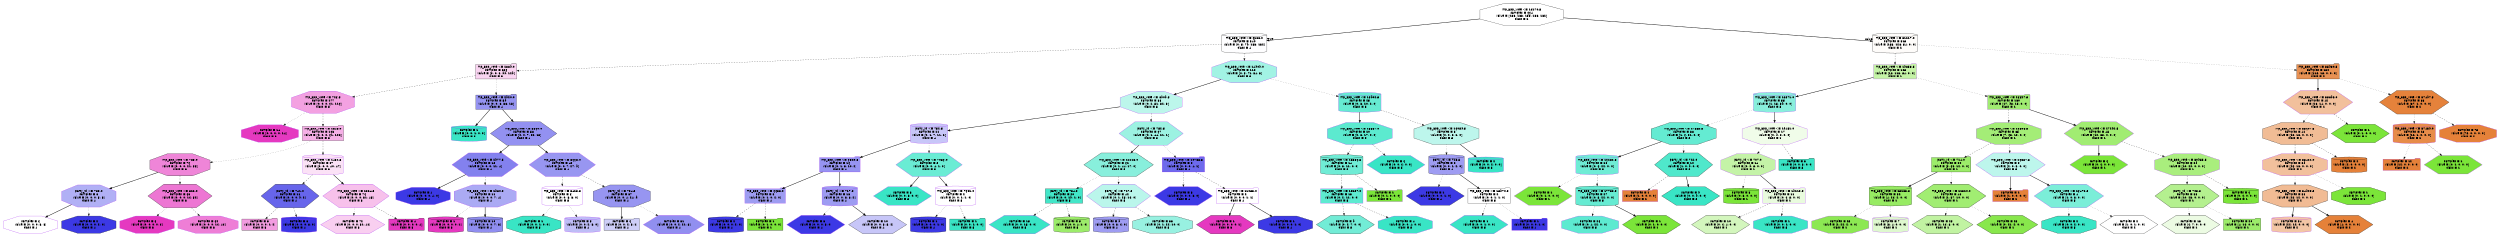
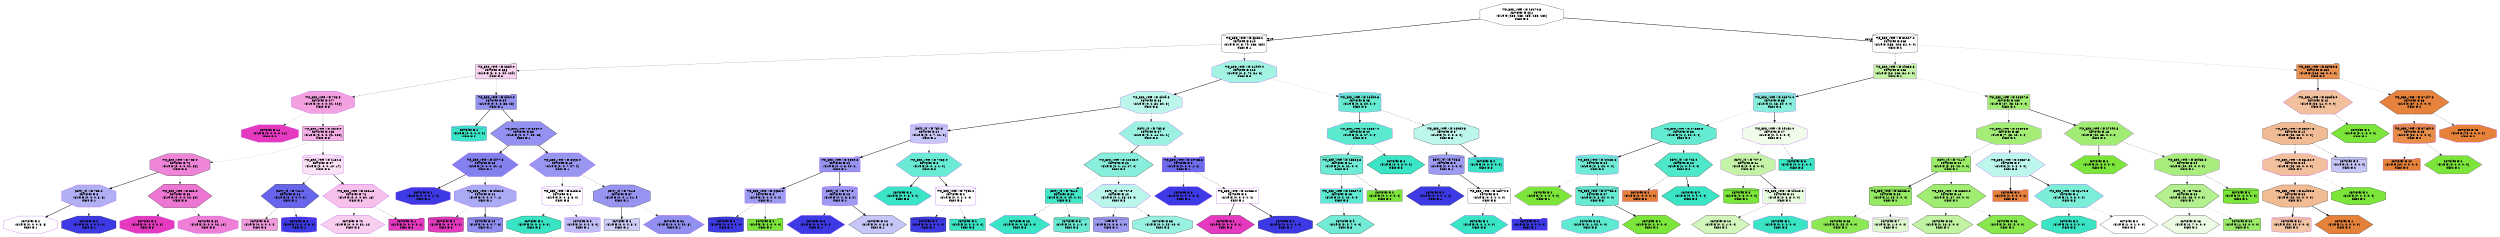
  digraph {
    node [color=purple fillcolor="#39e5c5" fontname=helvetica shape=hexagon style=filled]
    edge [fontname=helvetica style=dashed]
    n1 [color=black fillcolor="#ffffff" label="mp_app_vote <= 16170.5\nsamples = 664\nvalue = [133, 133, 133, 133, 132]\nclass = 2" shape=octagon]
    n2 [color=black fillcolor="#fefeff" label="mp_app_vote <= 6283.0\nsamples = 349\nvalue = [0, 5, 79, 133, 132]\nclass = 4" shape=cylinder]
    n3 [color=black fillcolor="#fefcfa" label="mp_app_vote <= 31217.0\nsamples = 315\nvalue = [133, 128, 54, 0, 0]\nclass = 2" shape=cylinder]
    n4 [color=black fillcolor="#f9d4f1" label="mp_app_vote <= 2889.0\nsamples = 236\nvalue = [0, 0, 8, 99, 129]\nclass = 3" shape=folder]
    n5 [fillcolor="#a2f3e4" label="mp_app_vote <= 14909.0\nsamples = 113\nvalue = [0, 5, 71, 34, 3]\nclass = 5" shape=octagon]
    n6 [fillcolor="#c4f3a6" label="mp_app_vote <= 19858.5\nsamples = 185\nvalue = [18, 113, 54, 0, 0]\nclass = 1" shape=folder]
    n7 [color=black fillcolor="#e89153" label="mp_app_vote <= 35980.5\nsamples = 130\nvalue = [115, 15, 0, 0, 0]\nclass = 2" shape=folder]
    n8 [fillcolor="#f3a1e1" label="mp_app_vote <= 726.5\nsamples = 177\nvalue = [0, 0, 0, 61, 116]\nclass = 3" shape=octagon]
    n9 [color=black fillcolor="#9593f1" label="mp_app_vote <= 2920.0\nsamples = 59\nvalue = [0, 0, 8, 38, 13]\nclass = 4" shape=folder]
    n10 [fillcolor="#bcf6eb" label="mp_app_vote <= 8909.5\nsamples = 88\nvalue = [0, 2, 51, 32, 3]\nclass = 5" shape=octagon]
    n11 [fillcolor="#66ebd2" label="mp_app_vote <= 15902.5\nsamples = 25\nvalue = [0, 3, 20, 2, 0]\nclass = 5" shape=cylinder]
    n12 [fillcolor="#e539c0" label="samples = 14\nvalue = [0, 0, 0, 0, 14]\nclass = 3" shape=octagon]
    n13 [color=black fillcolor="#f5afe6" label="mp_app_vote <= 1348.0\nsamples = 163\nvalue = [0, 0, 0, 61, 102]\nclass = 3" shape=folder]
    n14 [label="samples = 1\nvalue = [0, 0, 1, 0, 0]\nclass = 5" shape=cylinder]
    n15 [color=black fillcolor="#9391f1" label="mp_app_vote <= 3360.0\nsamples = 58\nvalue = [0, 0, 7, 38, 13]\nclass = 4"]
    n16 [color=black fillcolor="#ef85d8" label="mp_app_vote <= 783.0\nsamples = 76\nvalue = [0, 0, 0, 21, 55]\nclass = 3" shape=octagon]
    n17 [fillcolor="#fbe2f6" label="mp_app_vote <= 1451.5\nsamples = 87\nvalue = [0, 0, 0, 40, 47]\nclass = 3" shape=cylinder]
    n18 [fillcolor="#b1b0f5" label="party_id <= 753.0\nsamples = 8\nvalue = [0, 0, 0, 5, 3]\nclass = 4" shape=octagon]
    n19 [color=black fillcolor="#ed76d3" label="mp_app_vote <= 822.0\nsamples = 68\nvalue = [0, 0, 0, 16, 52]\nclass = 3"]
    n20 [color=black fillcolor="#6765eb" label="party_id <= 741.0\nsamples = 11\nvalue = [0, 0, 0, 9, 2]\nclass = 4"]
    n21 [fillcolor="#f7c1eb" label="mp_app_vote <= 2824.5\nsamples = 76\nvalue = [0, 0, 0, 31, 45]\nclass = 3"]
    n22 [fillcolor="#ffffff" label="samples = 6\nvalue = [0, 0, 0, 3, 3]\nclass = 4" shape=octagon]
    n23 [color=black fillcolor="#3c39e5" label="samples = 2\nvalue = [0, 0, 0, 2, 0]\nclass = 4" shape=octagon]
    n24 [fillcolor="#e539c0" label="samples = 6\nvalue = [0, 0, 0, 0, 6]\nclass = 3" shape=octagon]
    n25 [fillcolor="#ee7ed6" label="samples = 62\nvalue = [0, 0, 0, 16, 46]\nclass = 3" shape=octagon]
    n26 [color=black fillcolor="#f29ce0" label="samples = 3\nvalue = [0, 0, 0, 1, 2]\nclass = 3" shape=folder]
    n27 [fillcolor="#3c39e5" label="samples = 8\nvalue = [0, 0, 0, 8, 0]\nclass = 4" shape=cylinder]
    n28 [fillcolor="#f9cff0" label="samples = 72\nvalue = [0, 0, 0, 31, 41]\nclass = 3"]
    n29 [color=black fillcolor="#e539c0" label="samples = 4\nvalue = [0, 0, 0, 0, 4]\nclass = 3" shape=folder]
    n30 [fillcolor="#8381ee" label="mp_app_vote <= 2977.5\nsamples = 15\nvalue = [0, 0, 0, 11, 4]\nclass = 4"]
    n31 [fillcolor="#9896f1" label="mp_app_vote <= 3668.0\nsamples = 43\nvalue = [0, 0, 7, 27, 9]\nclass = 4"]
    n32 [fillcolor="#3c39e5" label="samples = 4\nvalue = [0, 0, 0, 4, 0]\nclass = 4" shape=octagon]
    n33 [fillcolor="#abaaf4" label="mp_app_vote <= 2980.5\nsamples = 11\nvalue = [0, 0, 0, 7, 4]\nclass = 4" shape=octagon]
    n34 [fillcolor="#ffffff" label="mp_app_vote <= 3425.5\nsamples = 6\nvalue = [0, 0, 3, 3, 0]\nclass = 5" shape=cylinder]
    n35 [color=black fillcolor="#9795f1" label="party_id <= 734.5\nsamples = 37\nvalue = [0, 0, 4, 24, 9]\nclass = 4" shape=octagon]
    n36 [color=black fillcolor="#e539c0" label="samples = 1\nvalue = [0, 0, 0, 0, 1]\nclass = 3" shape=cylinder]
    n37 [color=black fillcolor="#908ef0" label="samples = 10\nvalue = [0, 0, 0, 7, 3]\nclass = 4" shape=cylinder]
    n38 [color=black label="samples = 1\nvalue = [0, 0, 1, 0, 0]\nclass = 5" shape=octagon]
    n39 [fillcolor="#bebdf6" label="samples = 5\nvalue = [0, 0, 2, 3, 0]\nclass = 4" shape=cylinder]
    n40 [color=black fillcolor="#cecef8" label="samples = 6\nvalue = [0, 0, 2, 3, 1]\nclass = 4" shape=folder]
    n41 [fillcolor="#918ff0" label="samples = 31\nvalue = [0, 0, 2, 21, 8]\nclass = 4"]
    n42 [fillcolor="#c7c6f8" label="party_id <= 752.5\nsamples = 21\nvalue = [0, 1, 7, 11, 2]\nclass = 4" shape=cylinder]
    n43 [fillcolor="#9cf2e2" label="party_id <= 752.5\nsamples = 67\nvalue = [0, 1, 44, 21, 1]\nclass = 5"]
    n44 [fillcolor="#5ceacf" label="mp_app_vote <= 15587.0\nsamples = 20\nvalue = [0, 3, 17, 0, 0]\nclass = 5" shape=octagon]
    n45 [color=black fillcolor="#bdf6ec" label="mp_app_vote <= 16059.5\nsamples = 5\nvalue = [0, 0, 3, 2, 0]\nclass = 5" shape=octagon]
    n46 [fillcolor="#9694f1" label="mp_app_vote <= 6820.5\nsamples = 16\nvalue = [0, 1, 3, 10, 2]\nclass = 4" shape=folder]
    n47 [fillcolor="#6aecd4" label="mp_app_vote <= 7056.0\nsamples = 5\nvalue = [0, 0, 4, 1, 0]\nclass = 5"]
    n48 [color=black fillcolor="#88efdc" label="mp_app_vote <= 11218.0\nsamples = 62\nvalue = [0, 1, 44, 17, 0]\nclass = 5"]
    n49 [fillcolor="#6d6aec" label="mp_app_vote <= 10785.5\nsamples = 5\nvalue = [0, 0, 0, 4, 1]\nclass = 4" shape=folder]
    n50 [fillcolor="#9e9cf2" label="mp_app_vote <= 6633.0\nsamples = 3\nvalue = [0, 1, 0, 2, 0]\nclass = 4" shape=folder]
    n51 [fillcolor="#9d9cf2" label="party_id <= 717.5\nsamples = 13\nvalue = [0, 0, 3, 8, 2]\nclass = 4" shape=cylinder]
    n52 [label="samples = 3\nvalue = [0, 0, 3, 0, 0]\nclass = 5"]
    n53 [fillcolor="#ffffff" label="mp_app_vote <= 7682.0\nsamples = 2\nvalue = [0, 0, 1, 1, 0]\nclass = 5" shape=cylinder]
    n54 [color=black fillcolor="#3c39e5" label="samples = 2\nvalue = [0, 0, 0, 2, 0]\nclass = 4" shape=cylinder]
    n55 [color=black fillcolor="#7be539" label="samples = 1\nvalue = [0, 1, 0, 0, 0]\nclass = 1" shape=folder]
    n56 [fillcolor="#3c39e5" label="samples = 3\nvalue = [0, 0, 0, 3, 0]\nclass = 4"]
    n57 [color=black fillcolor="#c7c6f8" label="samples = 10\nvalue = [0, 0, 3, 5, 2]\nclass = 4"]
    n58 [color=black fillcolor="#3c39e5" label="samples = 1\nvalue = [0, 0, 0, 1, 0]\nclass = 4" shape=cylinder]
    n59 [color=black label="samples = 1\nvalue = [0, 0, 1, 0, 0]\nclass = 5" shape=folder]
    n60 [color=black fillcolor="#43e6c8" label="party_id <= 734.5\nsamples = 20\nvalue = [0, 0, 19, 1, 0]\nclass = 5" shape=folder]
    n61 [fillcolor="#baf6eb" label="party_id <= 717.5\nsamples = 42\nvalue = [0, 1, 25, 16, 0]\nclass = 5"]
    n62 [fillcolor="#3c39e5" label="samples = 3\nvalue = [0, 0, 0, 3, 0]\nclass = 4"]
    n63 [fillcolor="#ffffff" label="mp_app_vote <= 11053.0\nsamples = 2\nvalue = [0, 0, 0, 1, 1]\nclass = 4" shape=folder]
    n64 [label="samples = 15\nvalue = [0, 0, 15, 0, 0]\nclass = 5"]
-   n65 [color=black fillcolor="#9cec6a" label="samples = 5\nvalue = [0, 0, 4, 1, 0]\nclass = 5" shape=cylinder]
-   n66 [color=black fillcolor="#9e9cf2" label="samples = 9\nvalue = [0, 0, 3, 6, 0]\nclass = 4" shape=cylinder]
+   n65 [color=black fillcolor="#6aecd4" label="samples = 5\nvalue = [0, 0, 4, 1, 0]\nclass = 5" shape=cylinder]
+   n66 [color=black fillcolor="#9e9cf2" label="vote = 9\nvalue = [0, 0, 3, 6, 0]\nclass = 4" shape=cylinder]
    n67 [color=black fillcolor="#98f1e1" label="samples = 33\nvalue = [0, 1, 22, 10, 0]\nclass = 5" shape=octagon]
    n68 [color=black fillcolor="#e539c0" label="samples = 1\nvalue = [0, 0, 0, 0, 1]\nclass = 3"]
    n69 [color=black fillcolor="#3c39e5" label="samples = 1\nvalue = [0, 0, 0, 1, 0]\nclass = 4" shape=octagon]
    n70 [color=black fillcolor="#6fecd5" label="mp_app_vote <= 15536.5\nsamples = 14\nvalue = [0, 3, 11, 0, 0]\nclass = 5" shape=cylinder]
-   n71 [label="samples = 6\nvalue = [0, 0, 6, 0, 0]\nclass = 5"]
+   n71 [color=black label="samples = 6\nvalue = [0, 0, 6, 0, 0]\nclass = 5"]
    n72 [color=black fillcolor="#9e9cf2" label="party_id <= 713.5\nsamples = 3\nvalue = [0, 0, 1, 2, 0]\nclass = 4" shape=cylinder]
    n73 [label="samples = 2\nvalue = [0, 0, 2, 0, 0]\nclass = 5" shape=cylinder]
    n74 [fillcolor="#5dead0" label="mp_app_vote <= 15257.0\nsamples = 13\nvalue = [0, 2, 11, 0, 0]\nclass = 5" shape=folder]
    n75 [fillcolor="#7be539" label="samples = 1\nvalue = [0, 1, 0, 0, 0]\nclass = 1" shape=folder]
    n76 [color=black fillcolor="#72ecd6" label="samples = 9\nvalue = [0, 2, 7, 0, 0]\nclass = 5"]
-   n77 [label="samples = 4\nvalue = [0, 0, 4, 0, 0]\nclass = 5" shape=octagon]
    n78 [color=black fillcolor="#3c39e5" label="samples = 1\nvalue = [0, 0, 0, 1, 0]\nclass = 4"]
    n79 [color=black fillcolor="#ffffff" label="mp_app_vote <= 15970.5\nsamples = 2\nvalue = [0, 0, 1, 1, 0]\nclass = 5" shape=folder]
    n80 [label="samples = 1\nvalue = [0, 0, 1, 0, 0]\nclass = 5"]
    n81 [fillcolor="#3c39e5" label="samples = 1\nvalue = [0, 0, 0, 1, 0]\nclass = 4" shape=folder]
    n82 [fillcolor="#88efdc" label="mp_app_vote <= 18571.0\nsamples = 55\nvalue = [1, 15, 39, 0, 0]\nclass = 5" shape=cylinder]
    n83 [fillcolor="#a0ec71" label="mp_app_vote <= 26627.5\nsamples = 130\nvalue = [17, 98, 15, 0, 0]\nclass = 1" shape=folder]
    n84 [fillcolor="#f2c09c" label="mp_app_vote <= 35893.0\nsamples = 42\nvalue = [28, 14, 0, 0, 0]\nclass = 2"]
    n85 [color=black fillcolor="#e5823b" label="mp_app_vote <= 37497.5\nsamples = 88\nvalue = [87, 1, 0, 0, 0]\nclass = 2"]
    n86 [color=black fillcolor="#64ebd2" label="mp_app_vote <= 17855.5\nsamples = 38\nvalue = [1, 6, 31, 0, 0]\nclass = 5" shape=octagon]
    n87 [fillcolor="#f0fce9" label="mp_app_vote <= 19431.0\nsamples = 17\nvalue = [0, 9, 8, 0, 0]\nclass = 1" shape=octagon]
    n88 [fillcolor="#a4ed77" label="mp_app_vote <= 26308.5\nsamples = 85\nvalue = [7, 63, 15, 0, 0]\nclass = 1" shape=octagon]
    n89 [fillcolor="#a1ec72" label="mp_app_vote <= 27292.5\nsamples = 45\nvalue = [10, 35, 0, 0, 0]\nclass = 1"]
    n90 [fillcolor="#6fecd5" label="mp_app_vote <= 16232.5\nsamples = 28\nvalue = [0, 6, 22, 0, 0]\nclass = 5" shape=cylinder]
    n91 [color=black fillcolor="#4fe8cb" label="party_id <= 712.0\nsamples = 10\nvalue = [1, 0, 9, 0, 0]\nclass = 5"]
    n92 [fillcolor="#c4f3a7" label="party_id <= 707.0\nsamples = 14\nvalue = [0, 9, 5, 0, 0]\nclass = 1" shape=octagon]
    n93 [color=black label="samples = 3\nvalue = [0, 0, 3, 0, 0]\nclass = 5" shape=folder]
    n94 [fillcolor="#7be539" label="samples = 1\nvalue = [0, 1, 0, 0, 0]\nclass = 1"]
    n95 [color=black fillcolor="#66ebd2" label="mp_app_vote <= 17738.5\nsamples = 27\nvalue = [0, 5, 22, 0, 0]\nclass = 5" shape=cylinder]
    n96 [fillcolor="#e58139" label="samples = 1\nvalue = [1, 0, 0, 0, 0]\nclass = 2" shape=folder]
    n97 [color=black label="samples = 9\nvalue = [0, 0, 9, 0, 0]\nclass = 5"]
    n98 [fillcolor="#5dead0" label="samples = 26\nvalue = [0, 4, 22, 0, 0]\nclass = 5" shape=octagon]
    n99 [color=black fillcolor="#7be539" label="samples = 1\nvalue = [0, 1, 0, 0, 0]\nclass = 1"]
    n100 [color=black fillcolor="#7be539" label="samples = 3\nvalue = [0, 3, 0, 0, 0]\nclass = 1" shape=cylinder]
    n101 [fillcolor="#e9fbde" label="mp_app_vote <= 19213.5\nsamples = 11\nvalue = [0, 6, 5, 0, 0]\nclass = 1" shape=folder]
    n102 [color=black fillcolor="#d3f6bd" label="samples = 10\nvalue = [0, 6, 4, 0, 0]\nclass = 1"]
    n103 [label="samples = 1\nvalue = [0, 0, 1, 0, 0]\nclass = 5" shape=octagon]
    n104 [color=black fillcolor="#9cec6a" label="party_id <= 714.0\nsamples = 80\nvalue = [5, 63, 12, 0, 0]\nclass = 1" shape=folder]
    n105 [fillcolor="#bdf6ec" label="mp_app_vote <= 26357.5\nsamples = 5\nvalue = [2, 0, 3, 0, 0]\nclass = 5"]
    n106 [fillcolor="#7be539" label="samples = 6\nvalue = [0, 6, 0, 0, 0]\nclass = 1"]
    n107 [fillcolor="#a9ee7d" label="mp_app_vote <= 30955.5\nsamples = 39\nvalue = [10, 29, 0, 0, 0]\nclass = 1" shape=octagon]
    n108 [color=black fillcolor="#97eb63" label="mp_app_vote <= 25233.5\nsamples = 32\nvalue = [4, 26, 2, 0, 0]\nclass = 1" shape=cylinder]
    n109 [color=black fillcolor="#a1ed72" label="mp_app_vote <= 22320.0\nsamples = 48\nvalue = [1, 37, 10, 0, 0]\nclass = 1"]
    n110 [fillcolor="#e58139" label="samples = 1\nvalue = [1, 0, 0, 0, 0]\nclass = 2" shape=folder]
    n111 [fillcolor="#7beed8" label="mp_app_vote <= 26478.5\nsamples = 4\nvalue = [1, 0, 3, 0, 0]\nclass = 5"]
    n112 [fillcolor="#8ce853" label="samples = 25\nvalue = [1, 22, 2, 0, 0]\nclass = 1" shape=octagon]
    n113 [fillcolor="#def8ce" label="samples = 7\nvalue = [3, 4, 0, 0, 0]\nclass = 1" shape=cylinder]
    n114 [color=black fillcolor="#c1f3a2" label="samples = 25\nvalue = [1, 16, 8, 0, 0]\nclass = 1"]
    n115 [color=black fillcolor="#88e74c" label="samples = 23\nvalue = [0, 21, 2, 0, 0]\nclass = 1"]
    n116 [color=black label="samples = 2\nvalue = [0, 0, 2, 0, 0]\nclass = 5" shape=octagon]
    n117 [color=black fillcolor="#ffffff" label="samples = 2\nvalue = [1, 0, 1, 0, 0]\nclass = 2"]
    n118 [color=black fillcolor="#b4f08f" label="party_id <= 705.5\nsamples = 33\nvalue = [10, 23, 0, 0, 0]\nclass = 1"]
    n119 [color=black fillcolor="#7be539" label="samples = 6\nvalue = [0, 6, 0, 0, 0]\nclass = 1" shape=cylinder]
    n120 [color=black fillcolor="#ecfbe3" label="samples = 13\nvalue = [6, 7, 0, 0, 0]\nclass = 1"]
    n121 [color=black fillcolor="#9cec6a" label="samples = 20\nvalue = [4, 16, 0, 0, 0]\nclass = 1" shape=folder]
    n122 [color=black fillcolor="#f1bc95" label="mp_app_vote <= 35607.5\nsamples = 41\nvalue = [28, 13, 0, 0, 0]\nclass = 2" shape=octagon]
    n123 [color=black fillcolor="#7be539" label="samples = 1\nvalue = [0, 1, 0, 0, 0]\nclass = 1"]
    n124 [fillcolor="#e78c49" label="mp_app_vote <= 37439.0\nsamples = 13\nvalue = [12, 1, 0, 0, 0]\nclass = 2" shape=cylinder]
    n125 [fillcolor="#e58139" label="samples = 75\nvalue = [75, 0, 0, 0, 0]\nclass = 2" shape=octagon]
    n126 [fillcolor="#f2c09c" label="mp_app_vote <= 35421.0\nsamples = 39\nvalue = [26, 13, 0, 0, 0]\nclass = 2" shape=octagon]
-   n127 [color=black fillcolor="#e58139" label="samples = 2\nvalue = [2, 0, 0, 0, 0]\nclass = 2" shape=cylinder]
+   n127 [color=black fillcolor="#c7c6f8" label="samples = 2\nvalue = [2, 0, 0, 0, 0]\nclass = 2" shape=cylinder]
    n128 [color=black fillcolor="#f1bb94" label="mp_app_vote <= 34905.5\nsamples = 38\nvalue = [26, 12, 0, 0, 0]\nclass = 2" shape=octagon]
    n129 [color=black fillcolor="#7be539" label="samples = 1\nvalue = [0, 1, 0, 0, 0]\nclass = 1" shape=octagon]
    n130 [fillcolor="#f3c6a5" label="samples = 34\nvalue = [22, 12, 0, 0, 0]\nclass = 2" shape=cylinder]
    n131 [color=black fillcolor="#e58139" label="samples = 4\nvalue = [4, 0, 0, 0, 0]\nclass = 2"]
    n132 [fillcolor="#e58139" label="samples = 12\nvalue = [12, 0, 0, 0, 0]\nclass = 2" shape=folder]
    n133 [fillcolor="#7be539" label="samples = 1\nvalue = [0, 1, 0, 0, 0]\nclass = 1"]
    n1 -> n2 [headlabel=True labelangle=45 labeldistance=2.5 style=bold]
    n1 -> n3 [headlabel=False labelangle=-45 labeldistance=2.5 style=bold]
    n2 -> n4
    n2 -> n5
    n3 -> n6
    n3 -> n7 [style=dotted]
    n4 -> n8
    n4 -> n9 [style=dotted]
    n5 -> n10 [style=bold]
    n5 -> n11 [style=dotted]
    n6 -> n82 [style=bold]
    n6 -> n83 [style=dotted]
    n7 -> n84 [style=bold]
    n7 -> n85 [style=dotted]
    n8 -> n12 [style=dotted]
    n8 -> n13
    n9 -> n14 [style=bold]
    n9 -> n15 [style=bold]
    n10 -> n42 [style=bold]
    n10 -> n43
    n11 -> n44 [style=bold]
    n11 -> n45
    n13 -> n16 [style=dotted]
    n13 -> n17
    n15 -> n30 [style=bold]
    n15 -> n31 [style=bold]
    n16 -> n18 [style=bold]
    n16 -> n19
    n17 -> n20
    n17 -> n21 [style=bold]
    n18 -> n22 [style=bold]
    n18 -> n23 [style=dotted]
    n19 -> n24 [style=dotted]
    n19 -> n25
    n20 -> n26
    n20 -> n27
    n21 -> n28 [style=dotted]
    n21 -> n29
    n30 -> n32 [style=bold]
    n30 -> n33
    n31 -> n34
    n31 -> n35
    n33 -> n36 [style=dotted]
    n33 -> n37 [style=bold]
    n34 -> n38 [style=dotted]
    n34 -> n39 [style=dotted]
    n35 -> n40 [style=bold]
    n35 -> n41 [style=dotted]
    n42 -> n46 [style=bold]
    n42 -> n47 [style=dotted]
    n43 -> n48 [style=bold]
    n43 -> n49 [style=dotted]
    n44 -> n70
    n44 -> n71
    n45 -> n72 [style=dotted]
    n45 -> n73 [style=bold]
    n46 -> n50 [style=bold]
    n46 -> n51 [style=bold]
    n47 -> n52 [style=bold]
    n47 -> n53 [style=bold]
    n48 -> n60 [style=dotted]
    n48 -> n61
    n49 -> n62
    n49 -> n63
    n50 -> n54
    n50 -> n55
    n51 -> n56 [style=dotted]
    n51 -> n57 [style=bold]
    n53 -> n58 [style=dotted]
    n53 -> n59
    n60 -> n64
    n60 -> n65
    n61 -> n66
    n61 -> n67
    n63 -> n68 [style=bold]
    n63 -> n69 [style=bold]
    n70 -> n74
    n70 -> n75
    n72 -> n78 [style=dotted]
    n72 -> n79 [style=bold]
    n74 -> n76
-   n74 -> n77
    n79 -> n80
    n79 -> n81 [style=dotted]
    n82 -> n86 [style=dotted]
    n82 -> n87 [style=bold]
    n83 -> n88
    n83 -> n89 [style=bold]
    n84 -> n122 [style=dotted]
    n84 -> n123
    n85 -> n124 [style=dotted]
    n85 -> n125
    n86 -> n90 [style=bold]
    n86 -> n91 [style=dotted]
    n87 -> n92 [style=dotted]
    n87 -> n93
    n88 -> n104
    n88 -> n105
    n89 -> n106 [style=bold]
    n89 -> n107
    n90 -> n94 [style=dotted]
    n90 -> n95
    n91 -> n96
    n91 -> n97 [style=bold]
    n92 -> n100 [style=dotted]
    n92 -> n101 [style=bold]
    n95 -> n98 [style=dotted]
    n95 -> n99 [style=bold]
    n101 -> n102
    n101 -> n103
    n104 -> n108 [style=bold]
    n104 -> n109 [style=dotted]
    n105 -> n110 [style=bold]
    n105 -> n111 [style=bold]
    n107 -> n118
    n107 -> n119
    n108 -> n112 [style=dotted]
    n108 -> n113 [style=dotted]
    n109 -> n114 [style=dotted]
    n109 -> n115 [style=dotted]
    n111 -> n116 [style=dotted]
    n111 -> n117 [style=dotted]
    n118 -> n120 [style=dotted]
    n118 -> n121 [style=dotted]
    n122 -> n126
    n122 -> n127
    n124 -> n132 [style=dotted]
    n124 -> n133
    n126 -> n128 [style=dotted]
    n126 -> n129 [style=dotted]
    n128 -> n130 [style=bold]
    n128 -> n131 [style=bold]
  }
